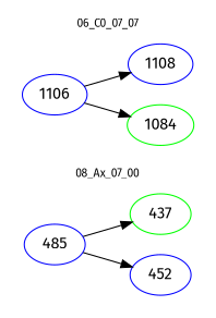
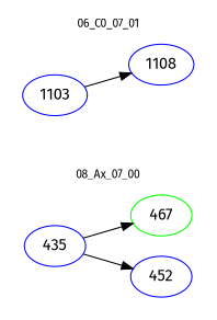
  digraph {
    fontname="Fira Sans"
    rankdir=LR
    node [color=blue fontname="Fira Sans"]
    edge [color=black fontname="Fira Sans"]
-   n1 [label=485]
+   n1 [label=435]
    n2 [label=452]
-   n3 [color=green label=437]
-   n4 [label=1106]
-   n5 [color=green label=1084]
+   n3 [color=green label=467]
+   n4 [label=1103]
    n6 [label=1108]
    subgraph cluster_1 {
      color=white
      fontsize=10
      label="08_Ax_07_00"
      n1
      n2
      n3
    }
    subgraph cluster_2 {
      color=white
      fontsize=10
-     label="06_C0_07_07"
+     label="06_C0_07_01"
      n4
-     n5
      n6
    }
    n1 -> n2
    n1 -> n3
-   n4 -> n5
    n4 -> n6
  }
